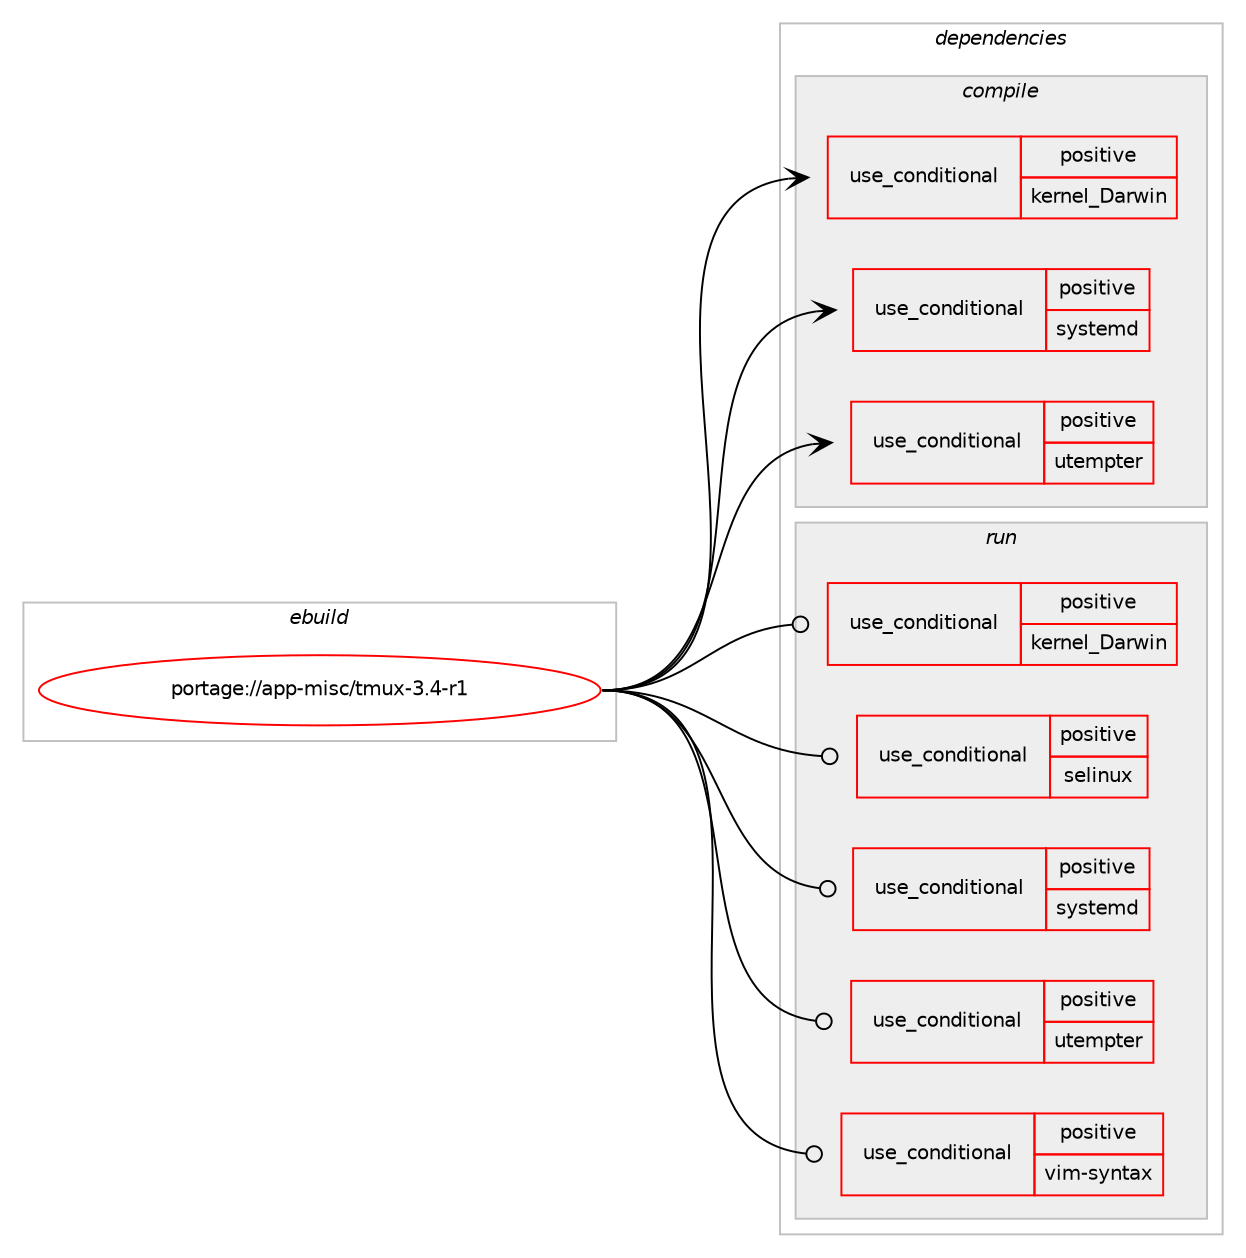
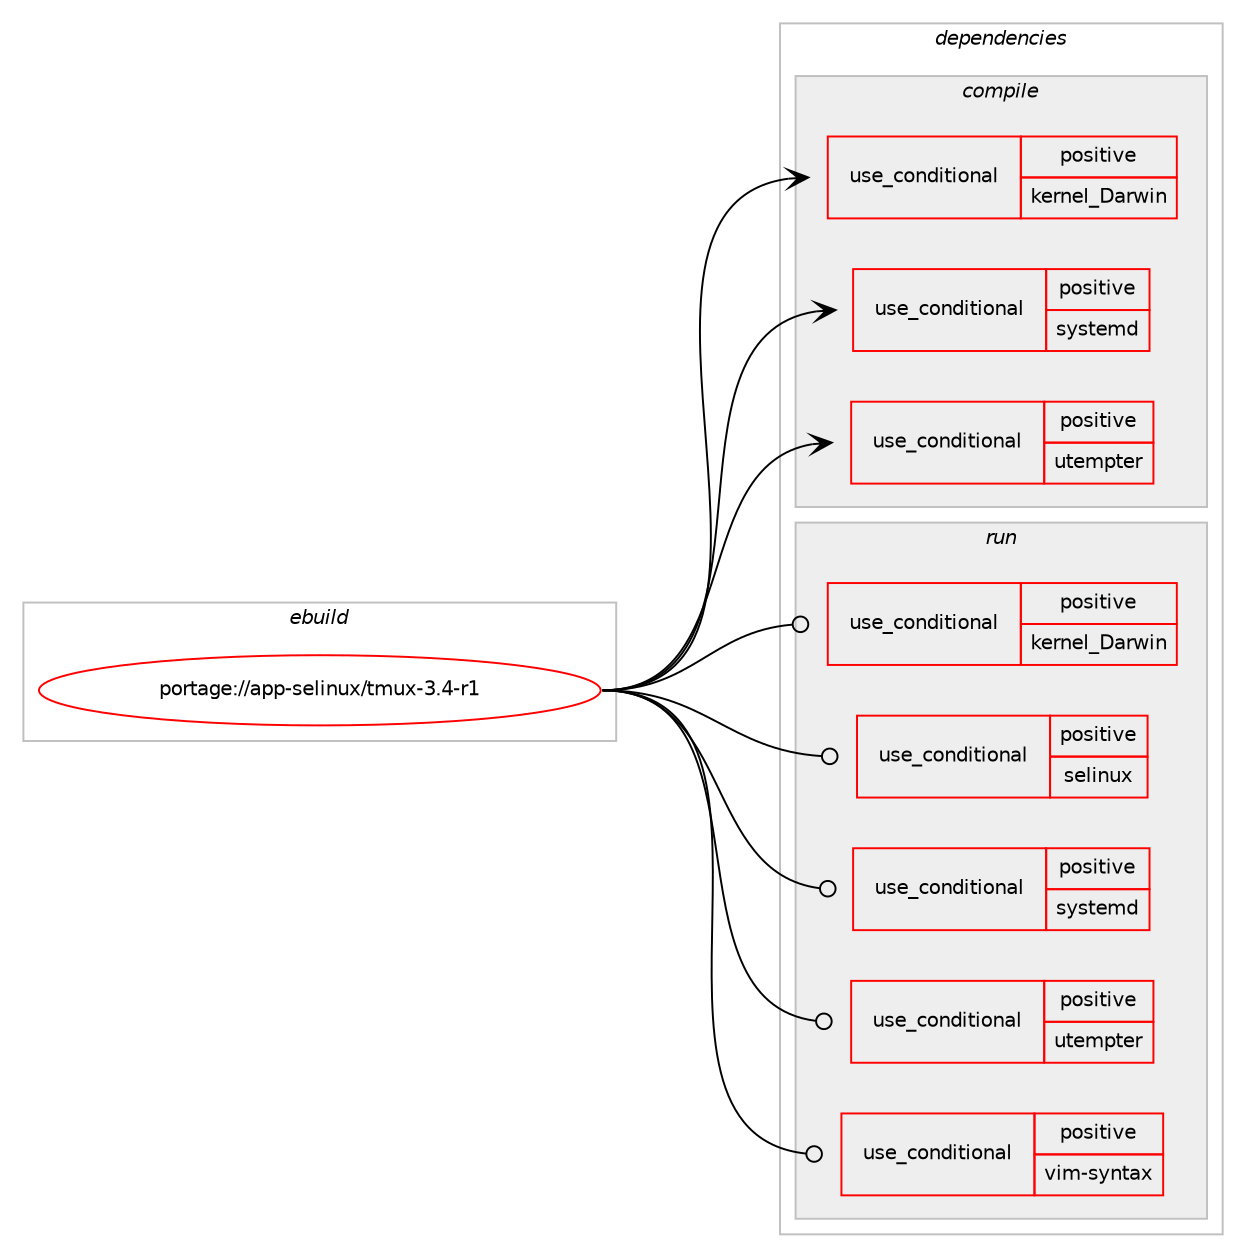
  digraph {
    compound=true
    concentrate=true
    fontname=Helvetica
    fontsize=10
    newrank=true
    rankdir=LR
    ranksep=1.5
    node [color=red fontname=Helvetica fontsize=10 shape=none]
    edge [arrowhead=odot headport=w style=solid tailport=e weight=20]
-   n1 [label="portage://app-misc/tmux-3.4-r1" width=4 shape=""]
+   n1 [label="portage://app-selinux/tmux-3.4-r1" width=4 shape=""]
    n2 [label=<<TABLE BORDER="0" CELLBORDER="1" CELLSPACING="0" CELLPADDING="4"><TR><TD ROWSPAN="3" CELLPADDING="10">use_conditional</TD></TR><TR><TD>positive</TD></TR><TR><TD>kernel_Darwin</TD></TR></TABLE>>]
    n3 [label=<<TABLE BORDER="0" CELLBORDER="1" CELLSPACING="0" CELLPADDING="4"><TR><TD ROWSPAN="3" CELLPADDING="10">use_conditional</TD></TR><TR><TD>positive</TD></TR><TR><TD>systemd</TD></TR></TABLE>>]
    n4 [label=<<TABLE BORDER="0" CELLBORDER="1" CELLSPACING="0" CELLPADDING="4"><TR><TD ROWSPAN="3" CELLPADDING="10">use_conditional</TD></TR><TR><TD>positive</TD></TR><TR><TD>utempter</TD></TR></TABLE>>]
    n5 [label=<<TABLE BORDER="0" CELLBORDER="1" CELLSPACING="0" CELLPADDING="4"><TR><TD ROWSPAN="3" CELLPADDING="10">use_conditional</TD></TR><TR><TD>positive</TD></TR><TR><TD>kernel_Darwin</TD></TR></TABLE>>]
    n6 [label=<<TABLE BORDER="0" CELLBORDER="1" CELLSPACING="0" CELLPADDING="4"><TR><TD ROWSPAN="3" CELLPADDING="10">use_conditional</TD></TR><TR><TD>positive</TD></TR><TR><TD>selinux</TD></TR></TABLE>>]
    n7 [label=<<TABLE BORDER="0" CELLBORDER="1" CELLSPACING="0" CELLPADDING="4"><TR><TD ROWSPAN="3" CELLPADDING="10">use_conditional</TD></TR><TR><TD>positive</TD></TR><TR><TD>systemd</TD></TR></TABLE>>]
    n8 [label=<<TABLE BORDER="0" CELLBORDER="1" CELLSPACING="0" CELLPADDING="4"><TR><TD ROWSPAN="3" CELLPADDING="10">use_conditional</TD></TR><TR><TD>positive</TD></TR><TR><TD>utempter</TD></TR></TABLE>>]
    n9 [label=<<TABLE BORDER="0" CELLBORDER="1" CELLSPACING="0" CELLPADDING="4"><TR><TD ROWSPAN="3" CELLPADDING="10">use_conditional</TD></TR><TR><TD>positive</TD></TR><TR><TD>vim-syntax</TD></TR></TABLE>>]
    subgraph cluster_1 {
      color=gray
      label=<<i>ebuild</i>>
      rank=same
      n1
    }
    subgraph cluster_2 {
      color=gray
      label=<<i>dependencies</i>>
      subgraph cluster_3 {
        color=gray
        fillcolor="#eeeeee"
        label=<<i>compile</i>>
        style=filled
        subgraph sub_4 {
          color=gray
          fillcolor="#eeeeee"
          label=<<i>compile</i>>
          style=filled
          n2
        }
        subgraph sub_5 {
          color=gray
          fillcolor="#eeeeee"
          label=<<i>compile</i>>
          style=filled
          n3
        }
        subgraph sub_6 {
          color=gray
          fillcolor="#eeeeee"
          label=<<i>compile</i>>
          style=filled
          n4
        }
      }
      subgraph cluster_7 {
        color=gray
        fillcolor="#eeeeee"
        label=<<i>compile and run</i>>
        style=filled
      }
      subgraph cluster_8 {
        color=gray
        fillcolor="#eeeeee"
        label=<<i>run</i>>
        style=filled
        subgraph sub_9 {
          color=gray
          fillcolor="#eeeeee"
          label=<<i>run</i>>
          style=filled
          n5
        }
        subgraph sub_10 {
          color=gray
          fillcolor="#eeeeee"
          label=<<i>run</i>>
          style=filled
          n6
        }
        subgraph sub_11 {
          color=gray
          fillcolor="#eeeeee"
          label=<<i>run</i>>
          style=filled
          n7
        }
        subgraph sub_12 {
          color=gray
          fillcolor="#eeeeee"
          label=<<i>run</i>>
          style=filled
          n8
        }
        subgraph sub_13 {
          color=gray
          fillcolor="#eeeeee"
          label=<<i>run</i>>
          style=filled
          n9
        }
      }
    }
    subgraph cluster_14 {
      color=gray
      label=<<i>candidates</i>>
      rank=same
    }
    n1 -> n2 [arrowhead=vee]
    n1 -> n3 [arrowhead=vee]
    n1 -> n4 [arrowhead=vee]
    n1 -> n5
    n1 -> n6
    n1 -> n7
    n1 -> n8
    n1 -> n9
  }
